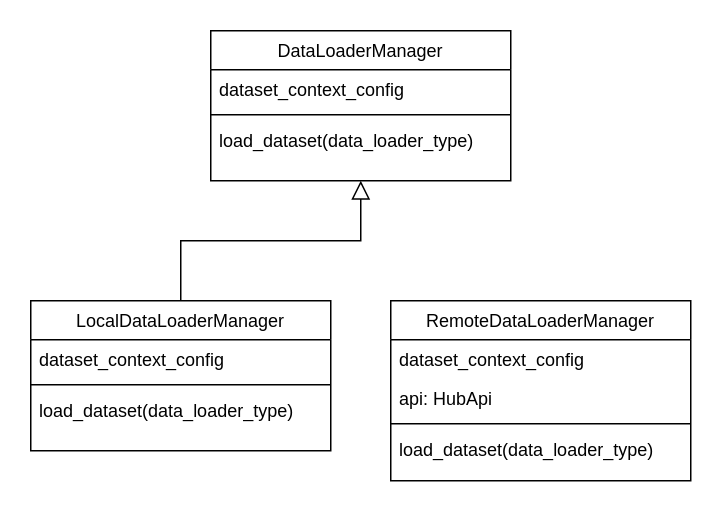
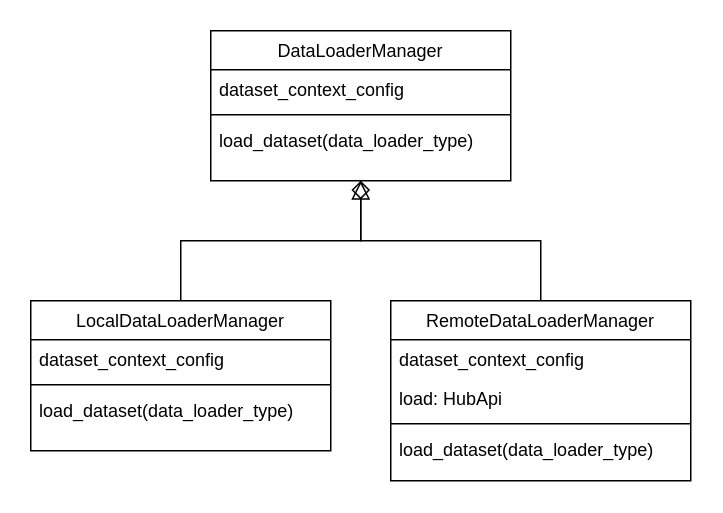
  <mxCell id="0" />
  <mxCell id="1" parent="0" />
+ <mxCell id="2" value="" style="rounded=0;orthogonalLoop=1;jettySize=auto;html=1;entryX=0.5;entryY=1;entryDx=0;entryDy=0;endArrow=block;endFill=0;endSize=10;startSize=10;exitX=0.5;exitY=0;exitDx=0;exitDy=0;edgeStyle=orthogonalEdgeStyle;" edge="1" parent="1" source="3" target="8"><mxGeometry relative="1" as="geometry"><mxPoint x="370" y="140" as="targetPoint" /></mxGeometry></mxCell>
  <mxCell id="3" value="RemoteDataLoaderManager" style="swimlane;fontStyle=0;align=center;verticalAlign=top;childLayout=stackLayout;horizontal=1;startSize=26;horizontalStack=0;resizeParent=1;resizeLast=0;collapsible=1;marginBottom=0;rounded=0;shadow=0;strokeWidth=1;" vertex="1" parent="1"><mxGeometry x="260" y="200" width="200" height="120" as="geometry"><mxRectangle x="130" y="380" width="160" height="26" as="alternateBounds" /></mxGeometry></mxCell>
  <mxCell id="4" value="dataset_context_config" style="text;align=left;verticalAlign=top;spacingLeft=4;spacingRight=4;overflow=hidden;rotatable=0;points=[[0,0.5],[1,0.5]];portConstraint=eastwest;" vertex="1" parent="3"><mxGeometry y="26" width="200" height="26" as="geometry" /></mxCell>
- <mxCell id="5" value="api: HubApi" style="text;align=left;verticalAlign=top;spacingLeft=4;spacingRight=4;overflow=hidden;rotatable=0;points=[[0,0.5],[1,0.5]];portConstraint=eastwest;rounded=0;shadow=0;html=0;" vertex="1" parent="3"><mxGeometry y="52" width="200" height="26" as="geometry" /></mxCell>
+ <mxCell id="5" value="load: HubApi" style="text;align=left;verticalAlign=top;spacingLeft=4;spacingRight=4;overflow=hidden;rotatable=0;points=[[0,0.5],[1,0.5]];portConstraint=eastwest;rounded=0;shadow=0;html=0;" vertex="1" parent="3"><mxGeometry y="52" width="200" height="26" as="geometry" /></mxCell>
  <mxCell id="6" value="" style="line;html=1;strokeWidth=1;align=left;verticalAlign=middle;spacingTop=-1;spacingLeft=3;spacingRight=3;rotatable=0;labelPosition=right;points=[];portConstraint=eastwest;" vertex="1" parent="3"><mxGeometry y="78" width="200" height="8" as="geometry" /></mxCell>
  <mxCell id="7" value="load_dataset(data_loader_type)" style="text;align=left;verticalAlign=top;spacingLeft=4;spacingRight=4;overflow=hidden;rotatable=0;points=[[0,0.5],[1,0.5]];portConstraint=eastwest;fontStyle=0" vertex="1" parent="3"><mxGeometry y="86" width="200" height="26" as="geometry" /></mxCell>
  <mxCell id="8" value="DataLoaderManager" style="swimlane;fontStyle=0;align=center;verticalAlign=top;childLayout=stackLayout;horizontal=1;startSize=26;horizontalStack=0;resizeParent=1;resizeLast=0;collapsible=1;marginBottom=0;rounded=0;shadow=0;strokeWidth=1;" vertex="1" parent="1"><mxGeometry y="20" width="200" height="100" as="geometry" x="140"><mxRectangle x="130" y="380" width="160" height="26" as="alternateBounds" /></mxGeometry></mxCell>
  <mxCell id="9" value="dataset_context_config" style="text;align=left;verticalAlign=top;spacingLeft=4;spacingRight=4;overflow=hidden;rotatable=0;points=[[0,0.5],[1,0.5]];portConstraint=eastwest;" vertex="1" parent="8"><mxGeometry y="26" width="200" height="26" as="geometry" /></mxCell>
  <mxCell id="10" value="" style="line;html=1;strokeWidth=1;align=left;verticalAlign=middle;spacingTop=-1;spacingLeft=3;spacingRight=3;rotatable=0;labelPosition=right;points=[];portConstraint=eastwest;" vertex="1" parent="8"><mxGeometry y="52" width="200" height="8" as="geometry" /></mxCell>
  <mxCell id="11" value="load_dataset(data_loader_type)" style="text;align=left;verticalAlign=top;spacingLeft=4;spacingRight=4;overflow=hidden;rotatable=0;points=[[0,0.5],[1,0.5]];portConstraint=eastwest;fontStyle=0" vertex="1" parent="8"><mxGeometry y="60" width="200" height="26" as="geometry" /></mxCell>
  <mxCell id="12" value="LocalDataLoaderManager" style="swimlane;fontStyle=0;align=center;verticalAlign=top;childLayout=stackLayout;horizontal=1;startSize=26;horizontalStack=0;resizeParent=1;resizeLast=0;collapsible=1;marginBottom=0;rounded=0;shadow=0;strokeWidth=1;" vertex="1" parent="1"><mxGeometry x="20" y="200" width="200" height="100" as="geometry"><mxRectangle x="130" y="380" width="160" height="26" as="alternateBounds" /></mxGeometry></mxCell>
  <mxCell id="13" value="dataset_context_config" style="text;align=left;verticalAlign=top;spacingLeft=4;spacingRight=4;overflow=hidden;rotatable=0;points=[[0,0.5],[1,0.5]];portConstraint=eastwest;" vertex="1" parent="12"><mxGeometry y="26" width="200" height="26" as="geometry" /></mxCell>
  <mxCell id="14" value="" style="line;html=1;strokeWidth=1;align=left;verticalAlign=middle;spacingTop=-1;spacingLeft=3;spacingRight=3;rotatable=0;labelPosition=right;points=[];portConstraint=eastwest;" vertex="1" parent="12"><mxGeometry y="52" width="200" height="8" as="geometry" /></mxCell>
  <mxCell id="15" value="load_dataset(data_loader_type)" style="text;align=left;verticalAlign=top;spacingLeft=4;spacingRight=4;overflow=hidden;rotatable=0;points=[[0,0.5],[1,0.5]];portConstraint=eastwest;fontStyle=0" vertex="1" parent="12"><mxGeometry y="60" width="200" height="26" as="geometry" /></mxCell>
- <mxCell id="16" value="" style="rounded=0;orthogonalLoop=1;jettySize=auto;html=1;endArrow=block;endFill=0;endSize=10;startSize=10;exitX=0.5;exitY=0;exitDx=0;exitDy=0;entryX=0.5;entryY=1;entryDx=0;entryDy=0;edgeStyle=orthogonalEdgeStyle;" edge="1" parent="1" source="12" target="8"><mxGeometry relative="1" as="geometry"><mxPoint x="370" y="210" as="sourcePoint" /><mxPoint x="350" y="120" as="targetPoint" /></mxGeometry></mxCell>
+ <mxCell id="16" value="" style="rounded=0;orthogonalLoop=1;jettySize=auto;html=1;endArrow=diamond;endFill=0;endSize=10;startSize=10;exitX=0.5;exitY=0;exitDx=0;exitDy=0;entryX=0.5;entryY=1;entryDx=0;entryDy=0;edgeStyle=orthogonalEdgeStyle;" edge="1" parent="1" source="12" target="8"><mxGeometry relative="1" as="geometry"><mxPoint x="370" y="210" as="sourcePoint" /><mxPoint x="350" y="120" as="targetPoint" /></mxGeometry></mxCell>
